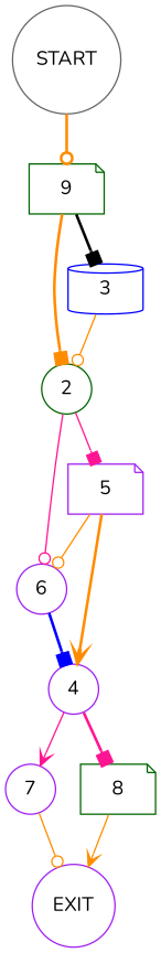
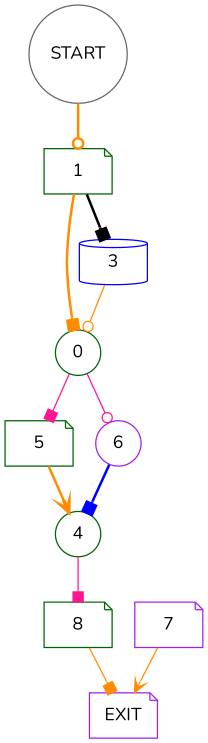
  digraph {
    fontname=Nunito
    node [color=purple fontname=Nunito shape=circle]
    edge [arrowhead=box color=darkorange fontname=Nunito style=solid]
    n1 [color=gray40 label=START]
-   1 [color=darkgreen shape=note label=9]
-   2 [color=darkgreen]
+   1 [color=darkgreen shape=note]
+   2 [color=darkgreen label=0]
    3 [color=blue shape=cylinder]
-   n5 [label=EXIT]
-   5 [shape=note]
+   n5 [label=EXIT shape=note]
+   5 [color=darkgreen shape=note]
    6
-   4
-   7
+   4 [color=darkgreen]
+   7 [shape=note]
    8 [color=darkgreen shape=note]
    n1 -> 1 [arrowhead=odot style=bold]
    1 -> 2 [style=bold]
    1 -> 3 [color=black style=bold]
    2 -> 5 [color=deeppink]
    2 -> 6 [arrowhead=odot color=deeppink]
    3 -> 2 [arrowhead=odot]
-   5 -> 6 [arrowhead=odot]
    5 -> 4 [arrowhead=vee style=bold]
    6 -> 4 [color=blue style=bold]
-   4 -> 7 [arrowhead=vee color=deeppink]
-   4 -> 8 [color=deeppink style=bold]
-   7 -> n5 [arrowhead=odot]
-   8 -> n5 [arrowhead=vee]
+   4 -> 8 [color=deeppink]
+   7 -> n5 [arrowhead=vee]
+   8 -> n5
  }
